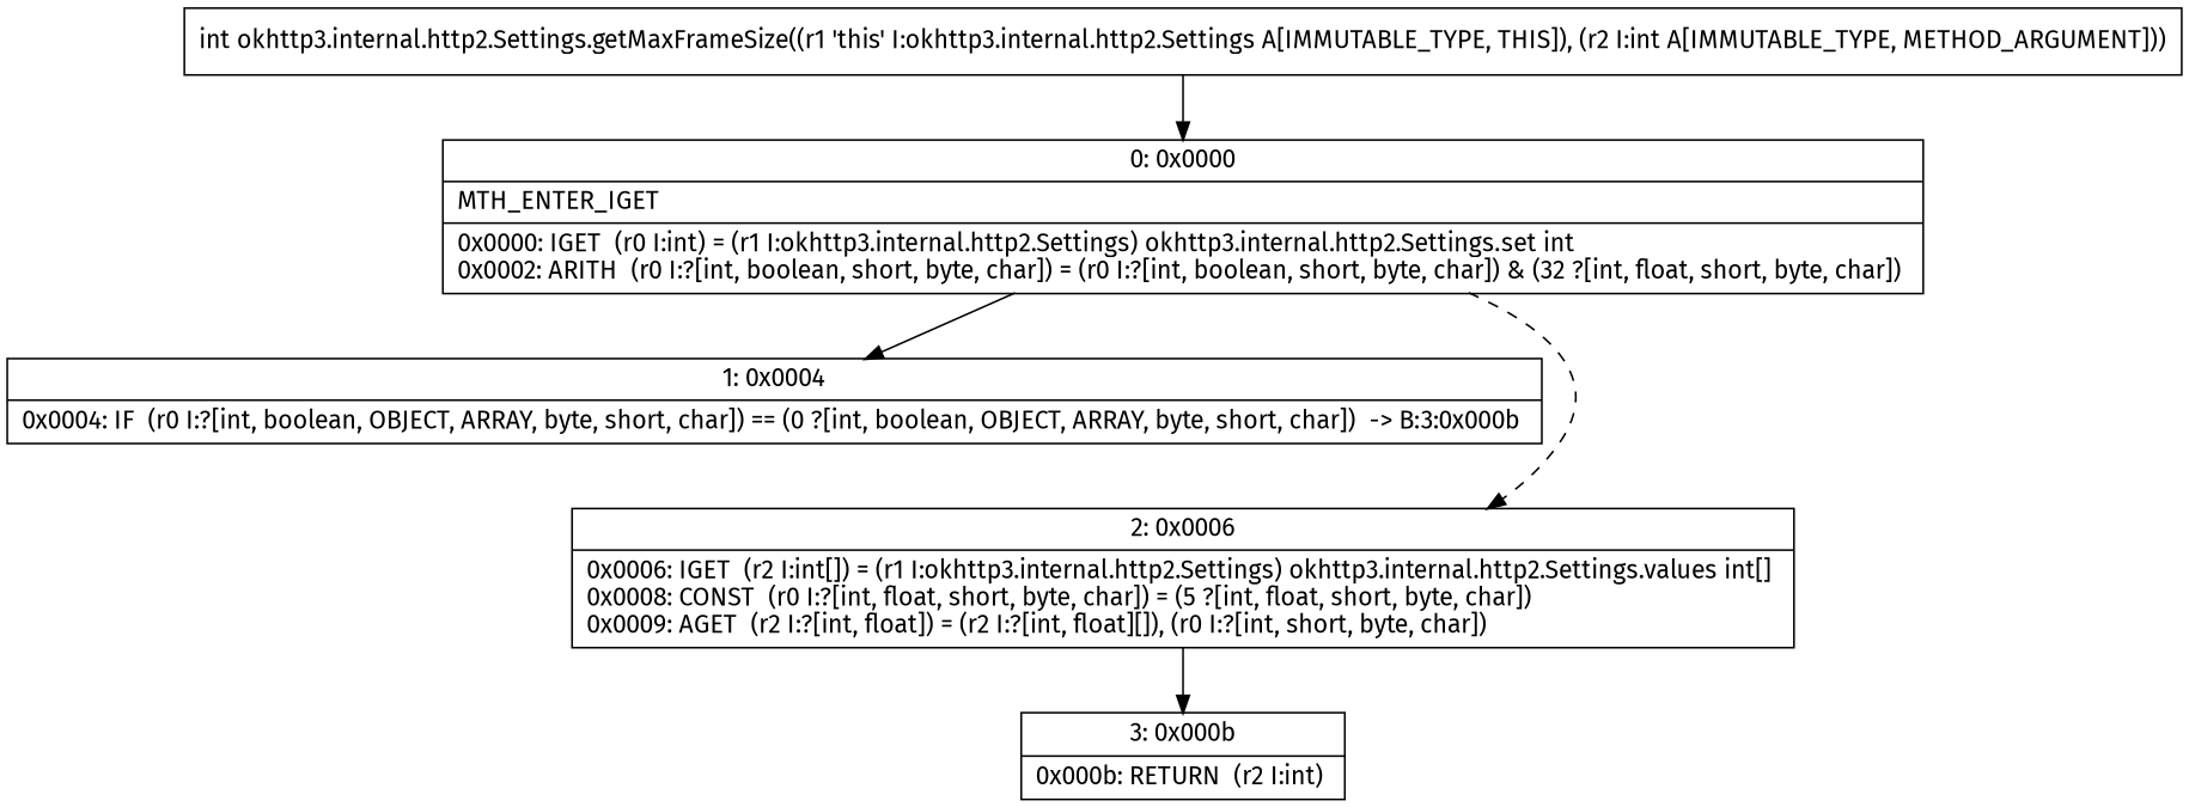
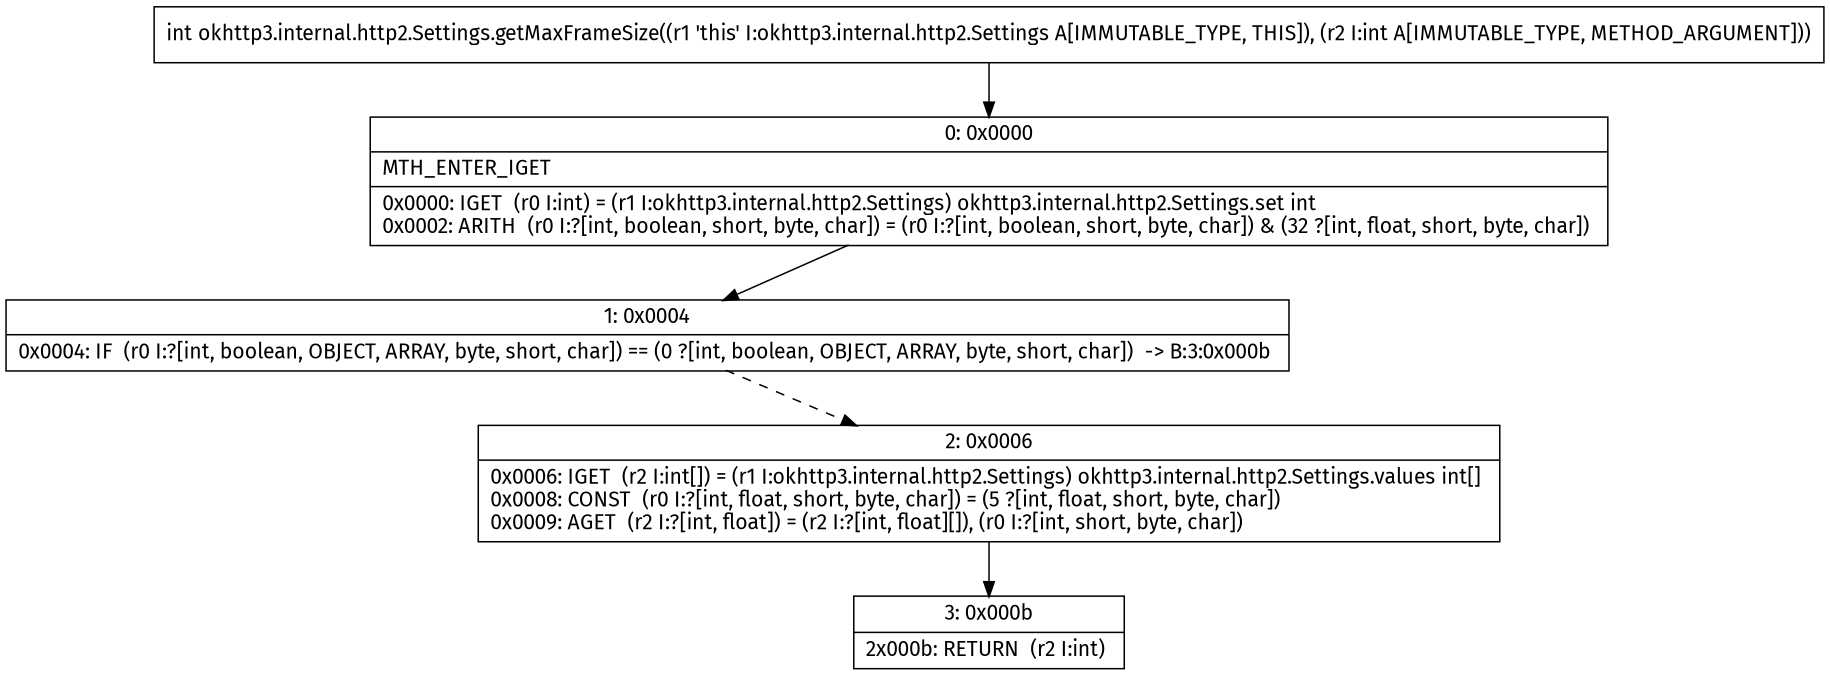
  digraph {
    fontname="Fira Sans"
    node [fontname="Fira Sans" shape=record]
    edge [fontname="Fira Sans"]
    n1 [label="{0\:\ 0x0000|MTH_ENTER_IGET\l|0x0000: IGET  (r0 I:int) = (r1 I:okhttp3.internal.http2.Settings) okhttp3.internal.http2.Settings.set int \l0x0002: ARITH  (r0 I:?[int, boolean, short, byte, char]) = (r0 I:?[int, boolean, short, byte, char]) & (32 ?[int, float, short, byte, char]) \l}"]
    n2 [label="{1\:\ 0x0004|0x0004: IF  (r0 I:?[int, boolean, OBJECT, ARRAY, byte, short, char]) == (0 ?[int, boolean, OBJECT, ARRAY, byte, short, char])  \-\> B:3:0x000b \l}"]
    n3 [label="{2\:\ 0x0006|0x0006: IGET  (r2 I:int[]) = (r1 I:okhttp3.internal.http2.Settings) okhttp3.internal.http2.Settings.values int[] \l0x0008: CONST  (r0 I:?[int, float, short, byte, char]) = (5 ?[int, float, short, byte, char]) \l0x0009: AGET  (r2 I:?[int, float]) = (r2 I:?[int, float][]), (r0 I:?[int, short, byte, char]) \l}"]
-   n4 [label="{3\:\ 0x000b|0x000b: RETURN  (r2 I:int) \l}"]
+   n4 [label="{3\:\ 0x000b|2x000b: RETURN  (r2 I:int) \l}"]
    n5 [label="{int okhttp3.internal.http2.Settings.getMaxFrameSize((r1 'this' I:okhttp3.internal.http2.Settings A[IMMUTABLE_TYPE, THIS]), (r2 I:int A[IMMUTABLE_TYPE, METHOD_ARGUMENT])) }"]
    n1 -> n2
-   n1 -> n3 [style=dashed]
+   n2 -> n3 [style=dashed]
    n3 -> n4
    n5 -> n1
  }
